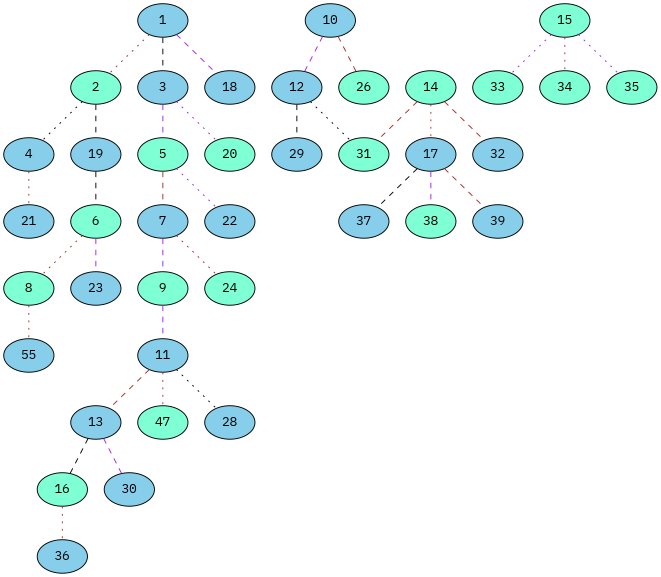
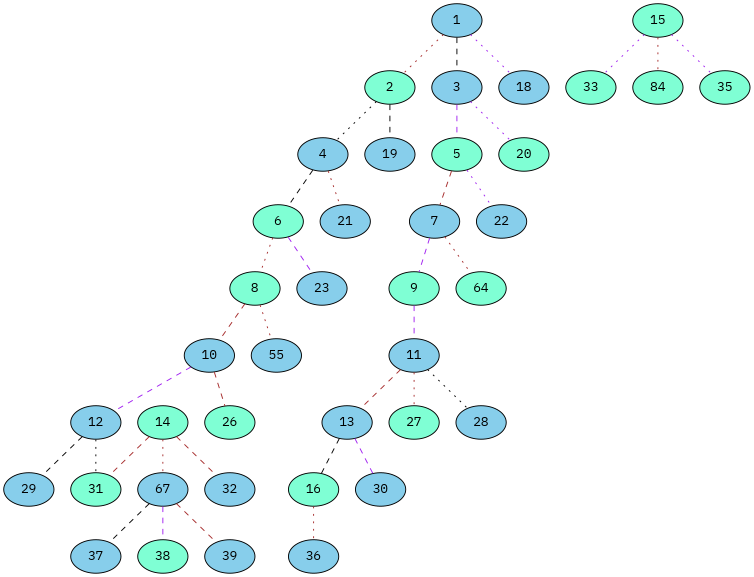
  graph {
    fontname="IBM Plex Mono"
    node [chem=H fillcolor=skyblue fontname="IBM Plex Mono" style=filled]
    edge [color=brown fontname="IBM Plex Mono" style=dashed valence=1]
    1 [chem=C]
    2 [chem=C fillcolor=aquamarine]
    3 [chem=C]
    18
    4 [chem=C]
    19
    5 [chem=C fillcolor=aquamarine]
    20 [fillcolor=aquamarine]
    6 [chem=C fillcolor=aquamarine]
    21
    7 [chem=C]
    22
    8 [chem=C fillcolor=aquamarine]
    23
    9 [chem=O fillcolor=aquamarine]
-   24 [fillcolor=aquamarine]
+   24 [fillcolor=aquamarine label=64]
    10 [chem=C]
    n18 [label=55]
    11 [chem=C]
    12 [chem=C]
    26 [fillcolor=aquamarine]
    13 [chem=C]
-   27 [fillcolor=aquamarine label=47]
+   27 [fillcolor=aquamarine]
    28
    29
    31 [fillcolor=aquamarine]
    16 [chem=O fillcolor=aquamarine]
    30
    14 [chem=C fillcolor=aquamarine]
-   17 [chem=C]
+   17 [chem=C label=67]
    32
    15 [chem=C fillcolor=aquamarine]
    33 [fillcolor=aquamarine]
-   34 [fillcolor=aquamarine]
+   34 [fillcolor=aquamarine label=84]
    35 [fillcolor=aquamarine]
    36
    37
    38 [fillcolor=aquamarine]
    39
    1 -- 2 [style=dotted]
    1 -- 3 [color=black valence=2]
-   1 -- 18 [color=purple]
+   1 -- 18 [color=purple style=dotted]
    2 -- 4 [color=black style=dotted valence=2]
    2 -- 19 [color=black]
    3 -- 5 [color=purple]
    3 -- 20 [color=purple style=dotted]
-   19 -- 6 [color=black]
+   4 -- 6 [color=black]
    4 -- 21 [style=dotted]
    5 -- 7 [valence=2]
    5 -- 22 [color=purple style=dotted]
    6 -- 8 [style=dotted valence=2]
    6 -- 23 [color=purple]
    7 -- 9 [color=purple]
    7 -- 24 [style=dotted]
+   8 -- 10
    8 -- n18 [style=dotted]
    9 -- 11 [color=purple]
    10 -- 12 [color=purple valence=2]
    10 -- 26
    11 -- 13
    11 -- 27 [style=dotted]
    11 -- 28 [color=black style=dotted]
    12 -- 29 [color=black]
    12 -- 31 [color=black style=dotted]
    13 -- 16 [color=black]
    13 -- 30 [color=purple]
    16 -- 36 [style=dotted]
    14 -- 31
    14 -- 17 [style=dotted]
    14 -- 32
    17 -- 37 [color=black]
    17 -- 38 [color=purple]
    17 -- 39
    15 -- 33 [color=purple style=dotted]
    15 -- 34 [style=dotted]
    15 -- 35 [color=purple style=dotted]
  }
